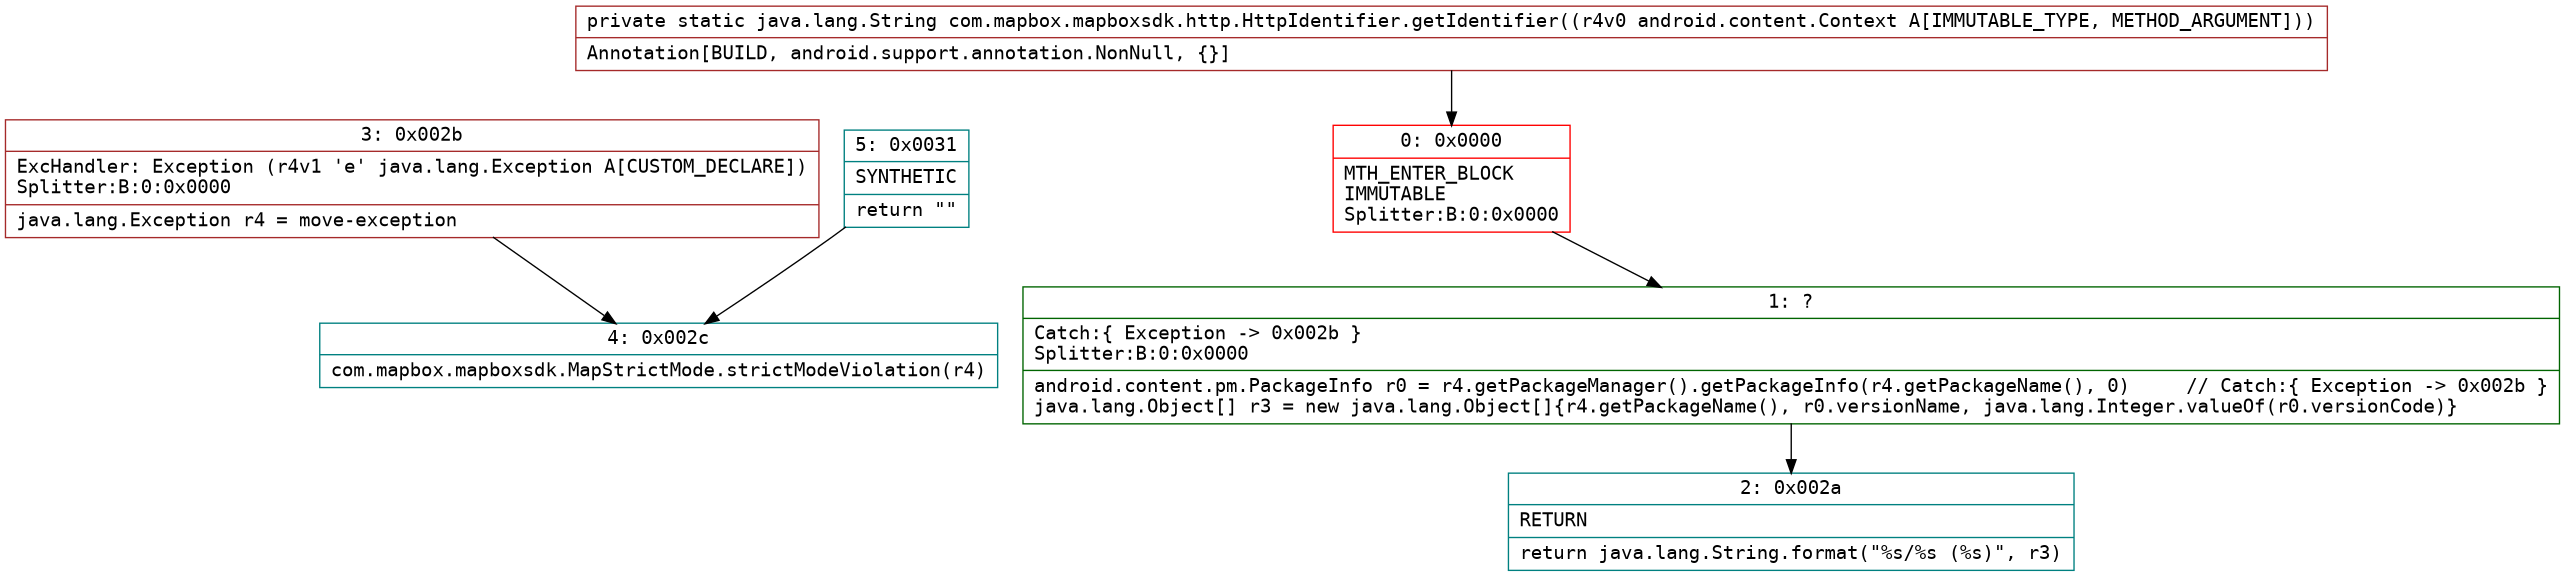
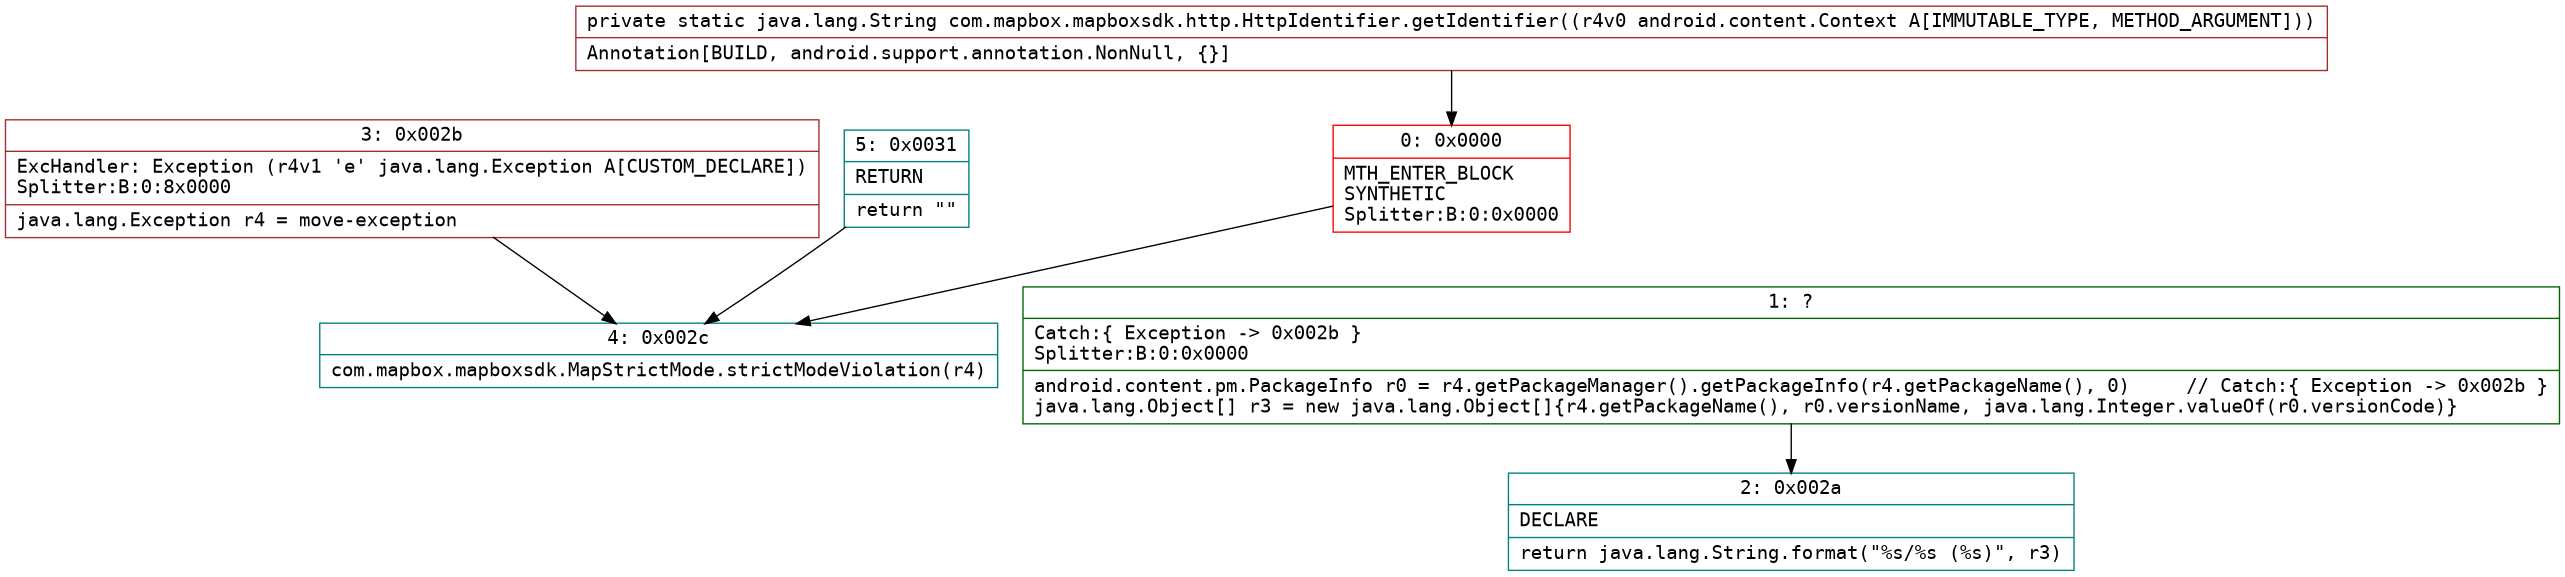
  digraph {
    fontname="DejaVu Sans Mono"
    node [color=teal fontname="DejaVu Sans Mono" shape=record]
    edge [fontname="DejaVu Sans Mono"]
-   n1 [color=red label="{0\:\ 0x0000|MTH_ENTER_BLOCK\lIMMUTABLE\lSplitter:B:0:0x0000\l}"]
+   n1 [color=red label="{0\:\ 0x0000|MTH_ENTER_BLOCK\lSYNTHETIC\lSplitter:B:0:0x0000\l}"]
    n2 [color=darkgreen label="{1\:\ ?|Catch:\{ Exception \-\> 0x002b \}\lSplitter:B:0:0x0000\l|android.content.pm.PackageInfo r0 = r4.getPackageManager().getPackageInfo(r4.getPackageName(), 0)     \/\/ Catch:\{ Exception \-\> 0x002b \}\ljava.lang.Object[] r3 = new java.lang.Object[]\{r4.getPackageName(), r0.versionName, java.lang.Integer.valueOf(r0.versionCode)\}\l}"]
-   n3 [label="{2\:\ 0x002a|RETURN\l|return java.lang.String.format(\"%s\/%s (%s)\", r3)\l}"]
-   n4 [color=brown label="{3\:\ 0x002b|ExcHandler: Exception (r4v1 'e' java.lang.Exception A[CUSTOM_DECLARE])\lSplitter:B:0:0x0000\l|java.lang.Exception r4 = move\-exception\l}"]
+   n3 [label="{2\:\ 0x002a|DECLARE\l|return java.lang.String.format(\"%s\/%s (%s)\", r3)\l}"]
+   n4 [color=brown label="{3\:\ 0x002b|ExcHandler: Exception (r4v1 'e' java.lang.Exception A[CUSTOM_DECLARE])\lSplitter:B:0:8x0000\l|java.lang.Exception r4 = move\-exception\l}"]
    n5 [label="{4\:\ 0x002c|com.mapbox.mapboxsdk.MapStrictMode.strictModeViolation(r4)\l}"]
-   n6 [label="{5\:\ 0x0031|SYNTHETIC\l|return \"\"\l}"]
+   n6 [label="{5\:\ 0x0031|RETURN\l|return \"\"\l}"]
    n7 [color=brown label="{private static java.lang.String com.mapbox.mapboxsdk.http.HttpIdentifier.getIdentifier((r4v0 android.content.Context A[IMMUTABLE_TYPE, METHOD_ARGUMENT]))  | Annotation[BUILD, android.support.annotation.NonNull, \{\}]\l}"]
-   n1 -> n2
+   n1 -> n5
    n2 -> n3
    n4 -> n5
    n6 -> n5
    n7 -> n1
  }
